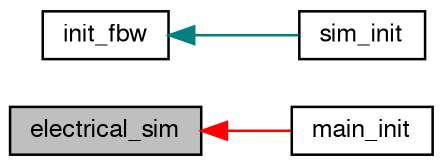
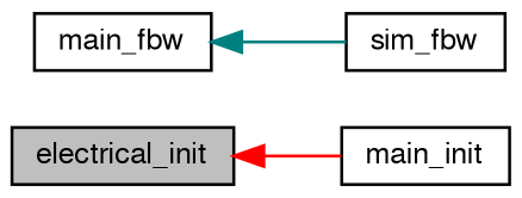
  digraph {
    rankdir=LR
    node [color=black fillcolor=white fontname=FreeSans fontsize=10 shape=record style=filled]
    edge [dir=back fontname=FreeSans fontsize=10 labelfontname=FreeSans labelfontsize=10 style=solid]
-   n1 [fillcolor=grey75 fontcolor=black height=0.2 label=electrical_sim width=0.4]
+   n1 [fillcolor=grey75 fontcolor=black height=0.2 label=electrical_init width=0.4]
    n2 [height=0.2 label=main_init width=0.4]
-   n3 [height=0.2 label=init_fbw width=0.4]
-   n4 [height=0.2 label=sim_init width=0.4]
+   n3 [height=0.2 label=main_fbw width=0.4]
+   n4 [height=0.2 label=sim_fbw width=0.4]
    n1 -> n2 [color=red]
    n3 -> n4 [color=teal]
  }
